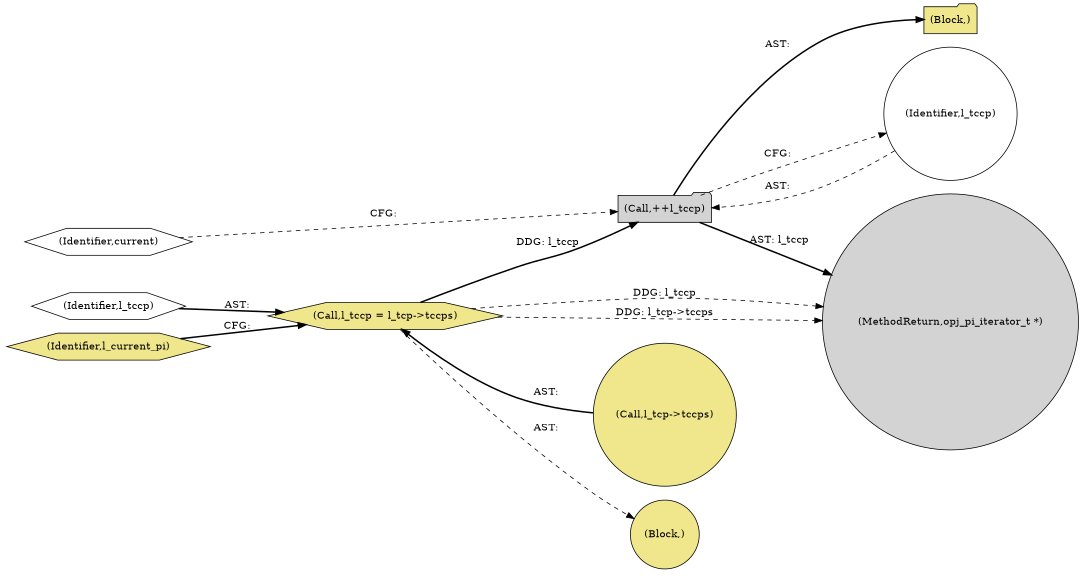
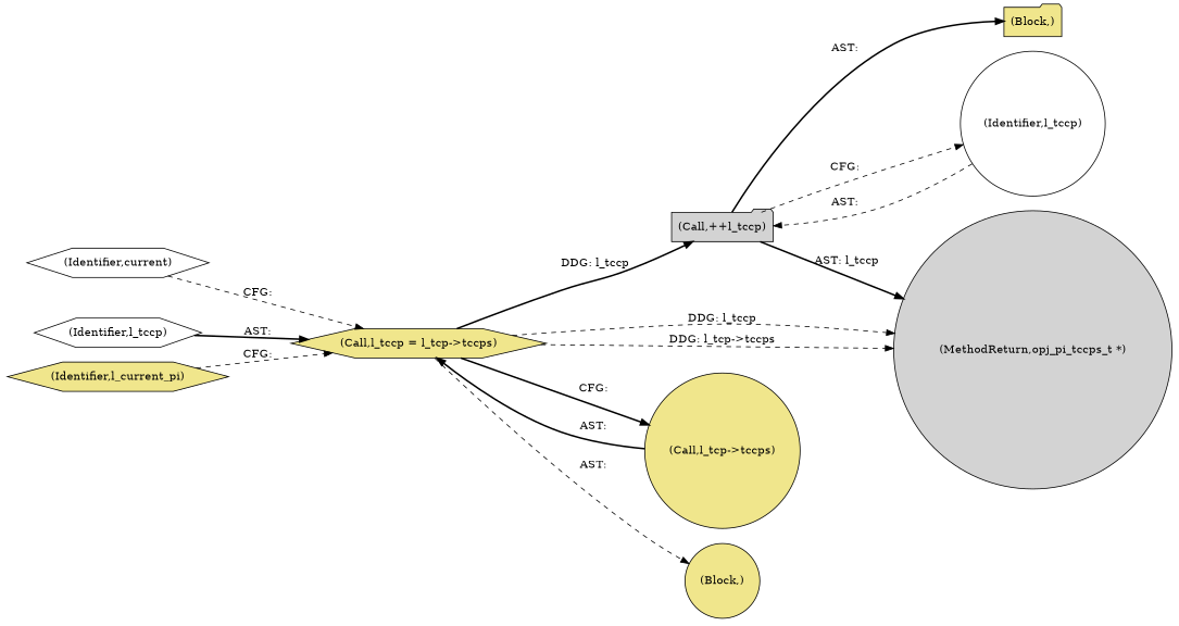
  digraph {
    rankdir=LR
    node [fillcolor=khaki shape=circle style=filled]
    edge [style=bold]
    n1 [fillcolor=lightgrey label="(Call,++l_tccp)" shape=folder]
-   n2 [fillcolor=lightgrey label="(MethodReturn,opj_pi_iterator_t *)"]
+   n2 [fillcolor=lightgrey label="(MethodReturn,opj_pi_tccps_t *)"]
    n3 [label="(Block,)" shape=folder]
    n4 [fillcolor=white label="(Identifier,l_tccp)"]
    n5 [label="(Call,l_tccp = l_tcp->tccps)" shape=hexagon]
    n6 [label="(Call,l_tcp->tccps)"]
    n7 [label="(Block,)"]
    n8 [fillcolor=white label="(Identifier,current)" shape=hexagon]
    n9 [fillcolor=white label="(Identifier,l_tccp)" shape=hexagon]
    n10 [label="(Identifier,l_current_pi)" shape=hexagon]
    n1 -> n2 [label="AST: l_tccp"]
    n1 -> n3 [label="AST: "]
    n1 -> n4 [label="CFG: " style=dashed]
    n4 -> n1 [label="AST: " style=dashed]
    n5 -> n1 [label="DDG: l_tccp"]
    n5 -> n2 [label="DDG: l_tccp" style=dashed]
    n5 -> n2 [label="DDG: l_tcp->tccps" style=dashed]
+   n5 -> n6 [label="CFG: "]
    n5 -> n7 [label="AST: " style=dashed]
    n6 -> n5 [label="AST: "]
-   n8 -> n1 [label="CFG: " style=dashed]
+   n8 -> n5 [label="CFG: " style=dashed]
    n9 -> n5 [label="AST: "]
-   n10 -> n5 [label="CFG: "]
+   n10 -> n5 [label="CFG: " style=dashed]
  }
